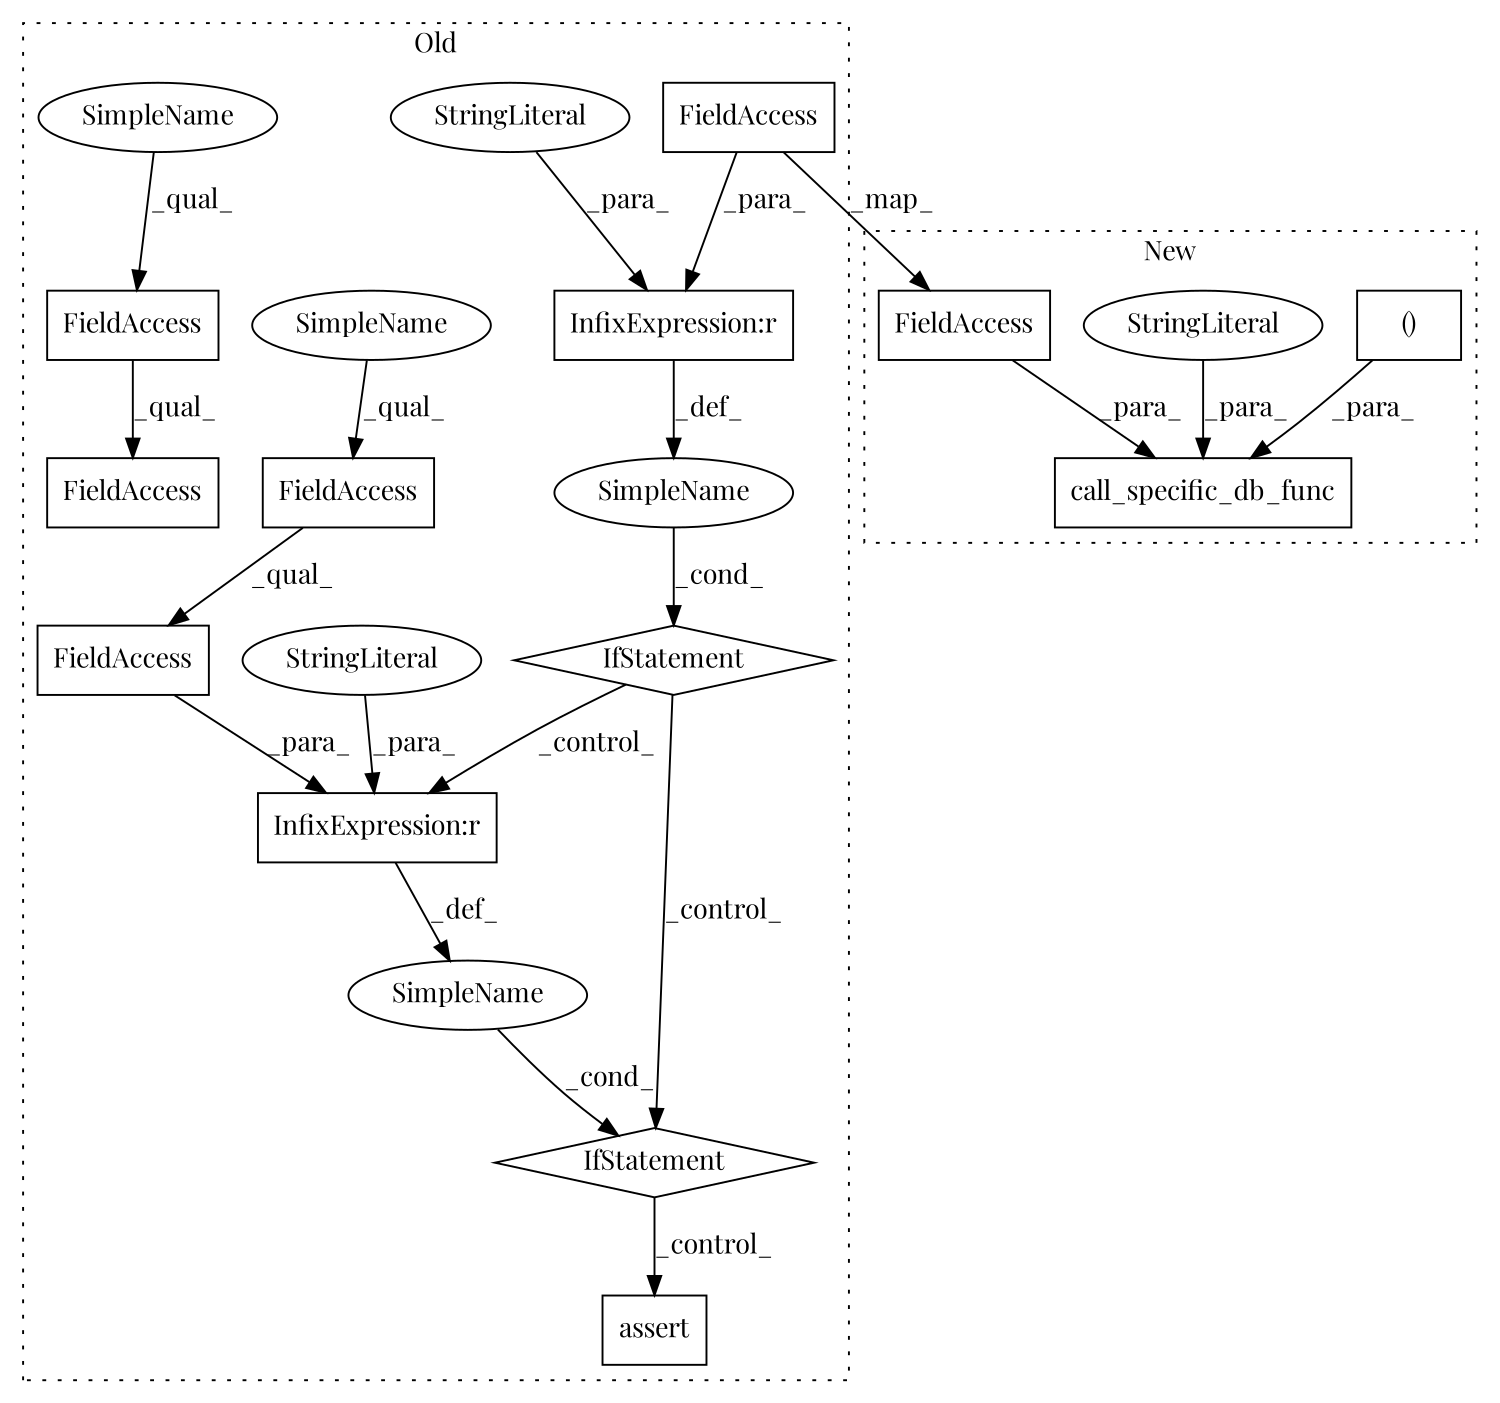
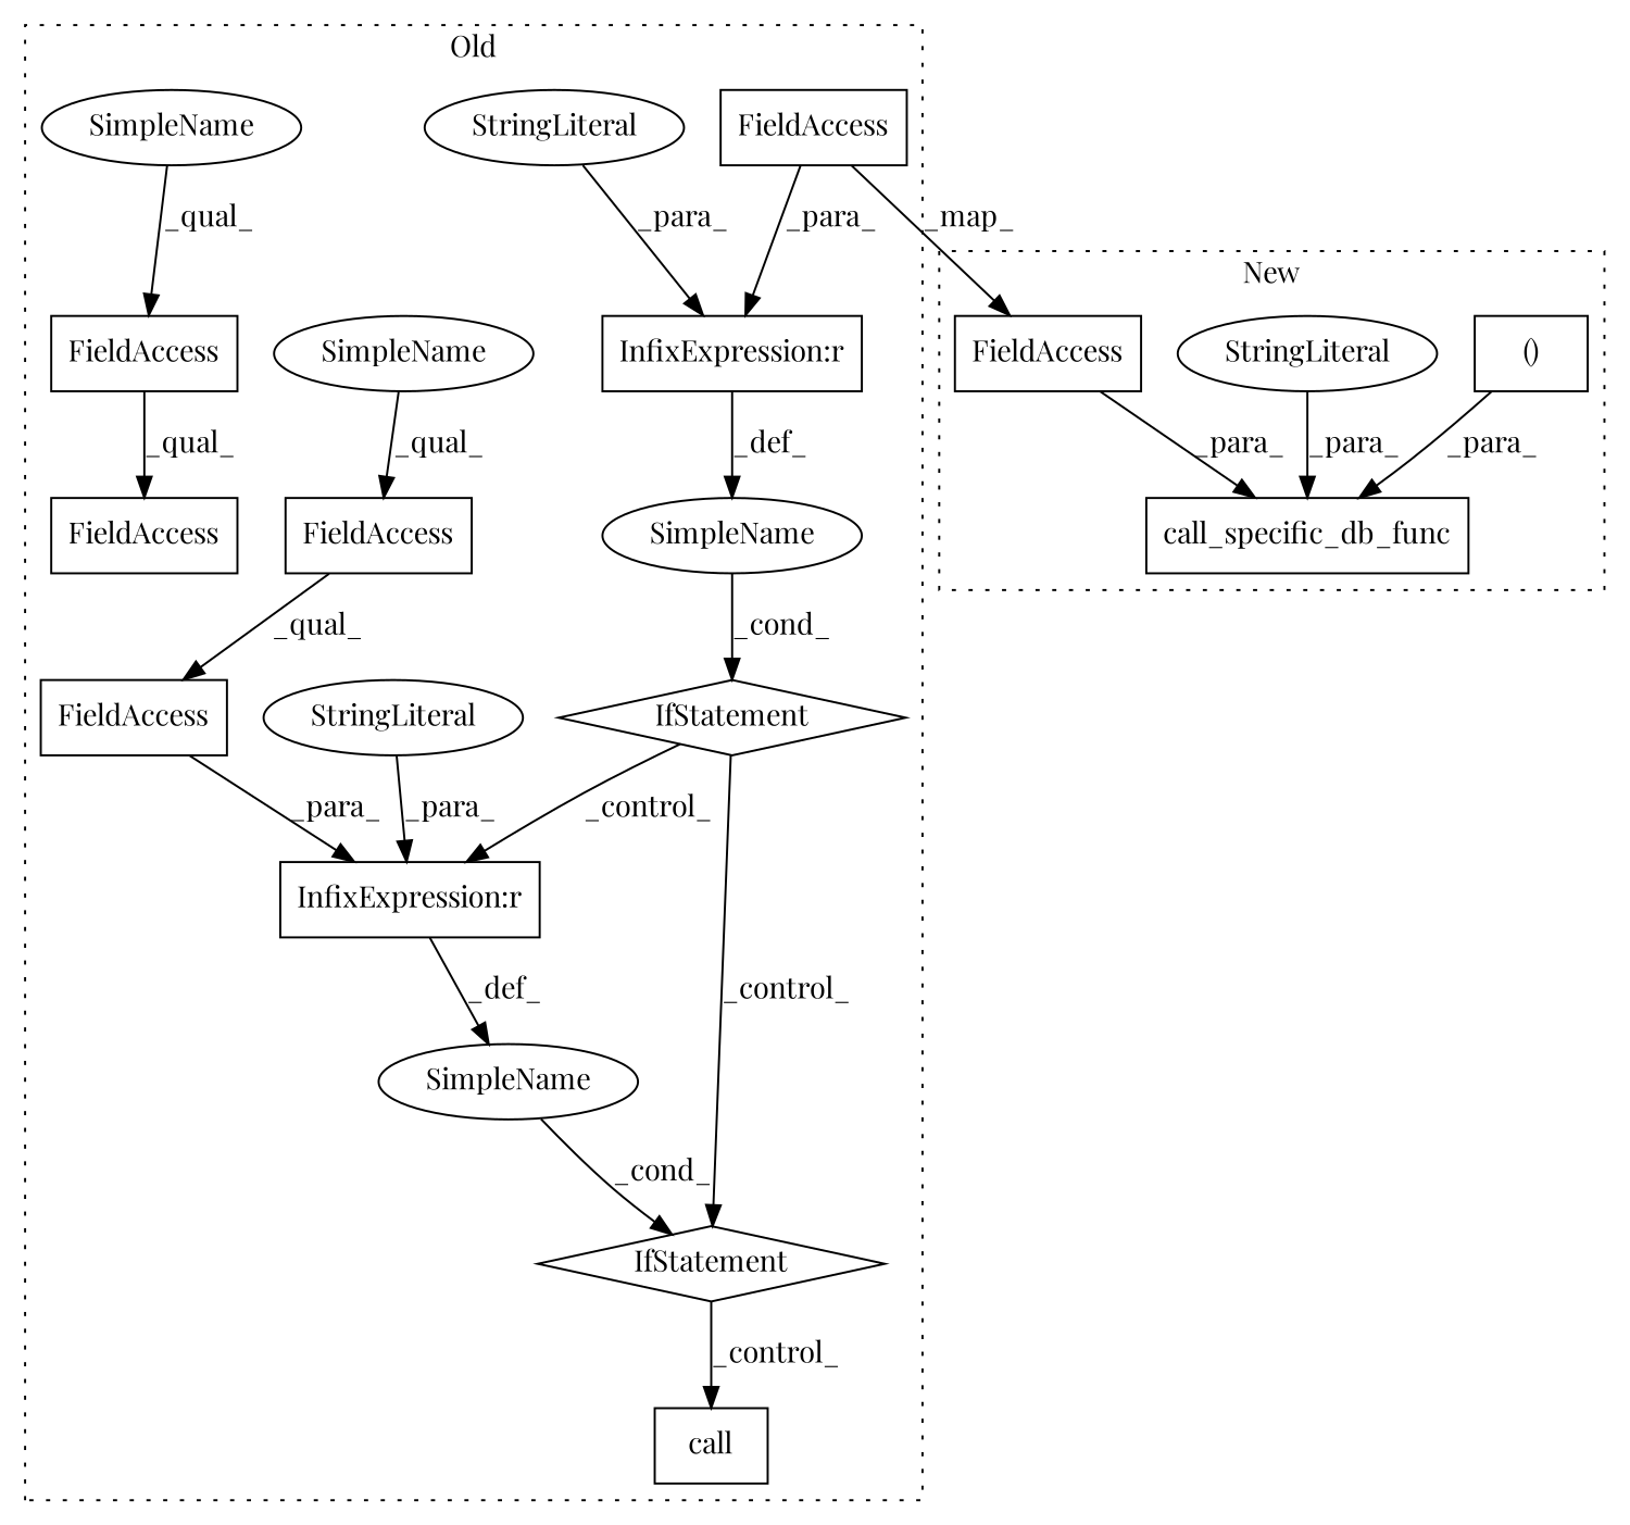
  digraph {
    fontname="Playfair Display"
    node [a=22 l=4 s=1139 shape=box fontname="Playfair Display"]
    edge [fontname="Playfair Display"]
-   n1 [a=6 l=7 label=assert s=1293]
+   n1 [a=6 l=7 label=call s=1293]
    n2 [a=27 label="InfixExpression:r" s=1163]
    n3 [a=42 label=SimpleName shape=ellipse l="" s=""]
    n4 [a=45 l=12 label=StringLiteral s=1167 shape=ellipse]
    n5 [a=27 label="InfixExpression:r" s=1019]
    n6 [a=45 l=7 label=StringLiteral s=1023 shape=ellipse]
    n7 [l=24 label=FieldAccess]
    n8 [a=42 label=SimpleName shape=ellipse l="" s=""]
    n9 [a=25 l="4,2" label=IfStatement s="1135,1179" shape=diamond]
    n10 [l=24 label=FieldAccess s=995]
    n11 [a=25 l="4,2" label=IfStatement s="991,1030" shape=diamond]
    n12 [l=16 label=FieldAccess]
    n13 [l=17 label=FieldAccess s=1242]
    n14 [l=28 label=FieldAccess s=1242]
    n15 [a=42 label=SimpleName shape=ellipse]
    n16 [a=42 label=SimpleName s=1242 shape=ellipse]
    n17 [a=32 l="22,2" label=call_specific_db_func s="904,1043"]
    n18 [a=106 l=73 label="()" s=970]
    n19 [a=45 l=13 label=StringLiteral s=951 shape=ellipse]
    n20 [l=24 label=FieldAccess s=926]
    subgraph cluster_1 {
      label=Old
      style=dotted
      n1
      n2
      n3
      n4
      n5
      n6
      n7
      n8
      n9
      n10
      n11
      n12
      n13
      n14
      n15
      n16
    }
    subgraph cluster_2 {
      label=New
      style=dotted
      n17
      n18
      n19
      n20
    }
    n2 -> n8 [label=_def_]
    n3 -> n11 [label=_cond_]
    n4 -> n2 [label=_para_]
    n5 -> n3 [label=_def_]
    n6 -> n5 [label=_para_]
    n7 -> n2 [label=_para_]
    n8 -> n9 [label=_cond_]
    n9 -> n1 [label=_control_]
    n10 -> n5 [label=_para_]
    n10 -> n20 [label=_map_]
    n11 -> n2 [label=_control_]
    n11 -> n9 [label=_control_]
    n12 -> n7 [label=_qual_]
    n13 -> n14 [label=_qual_]
    n15 -> n12 [label=_qual_]
    n16 -> n13 [label=_qual_]
    n18 -> n17 [label=_para_]
    n19 -> n17 [label=_para_]
    n20 -> n17 [label=_para_]
  }
